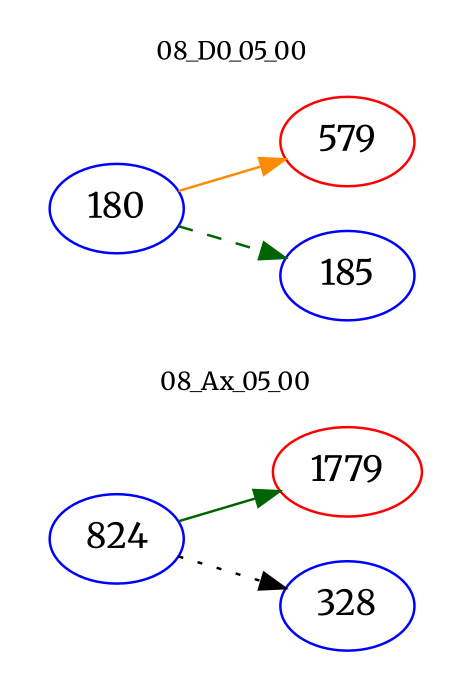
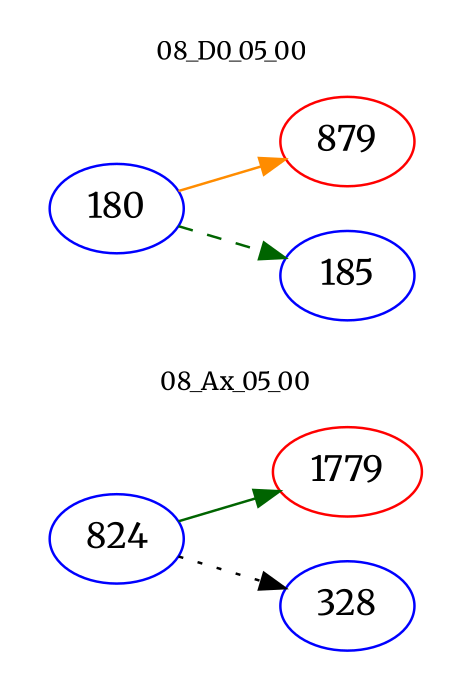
  digraph {
    fontname=Merriweather
    rankdir=LR
    node [color=blue fontname=Merriweather]
    edge [color=darkgreen fontname=Merriweather style=solid]
    n1 [label=824]
    n2 [label=328]
    n3 [color=red label=1779]
    n4 [label=180]
    n5 [label=185]
-   n6 [color=red label=579]
+   n6 [color=red label=879]
    subgraph cluster_1 {
      color=white
      fontsize=10
      label="08_Ax_05_00"
      n1
      n2
      n3
    }
    subgraph cluster_2 {
      color=white
      fontsize=10
      label="08_D0_05_00"
      n4
      n5
      n6
    }
    n1 -> n2 [color=black style=dotted]
    n1 -> n3
    n4 -> n5 [style=dashed]
    n4 -> n6 [color=darkorange]
  }
